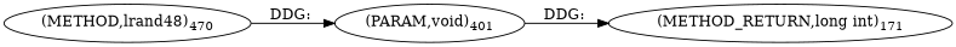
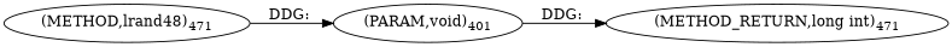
  digraph {
    rankdir=LR
-   n1 [label=<(METHOD,lrand48)<SUB>470</SUB>>]
+   n1 [label=<(METHOD,lrand48)<SUB>471</SUB>>]
    n2 [label=<(PARAM,void)<SUB>401</SUB>>]
-   n3 [label=<(METHOD_RETURN,long int)<SUB>171</SUB>>]
+   n3 [label=<(METHOD_RETURN,long int)<SUB>471</SUB>>]
    n1 -> n2 [label="DDG: "]
    n2 -> n3 [label="DDG: "]
  }
